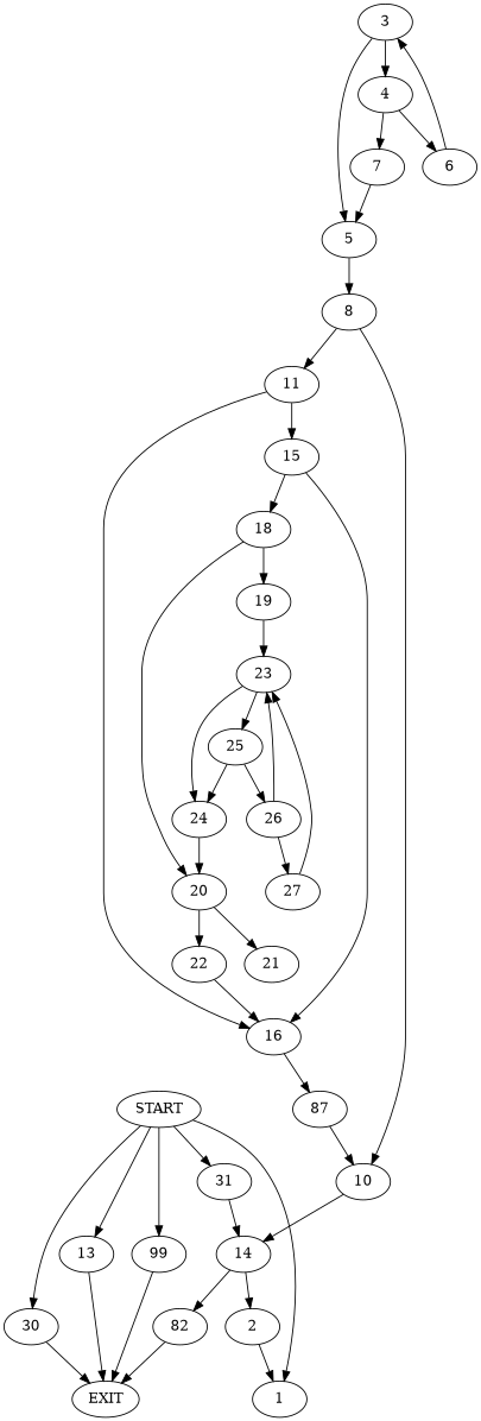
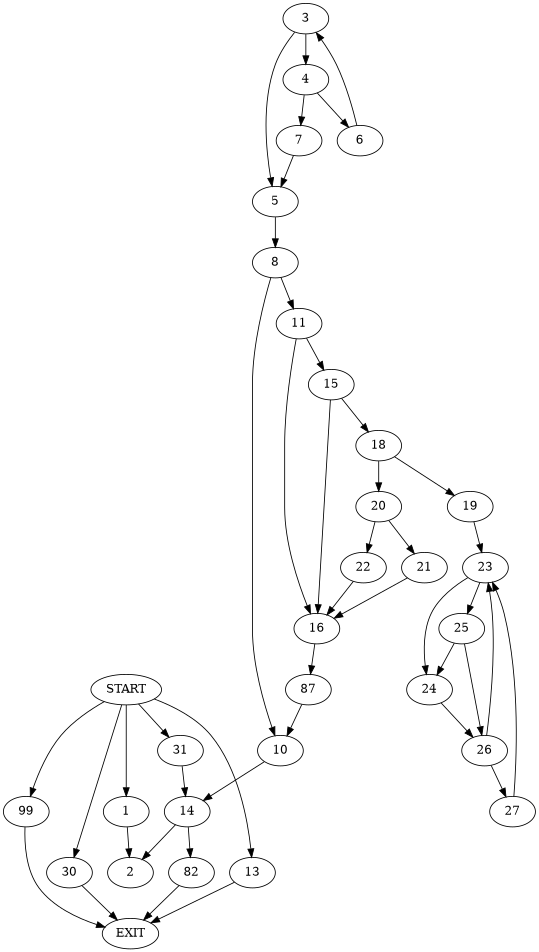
  digraph {
    n1 [label=START]
    1
    13
    n4 [label=99]
    30
    31
    2
    n8 [label=EXIT]
    14
    3
    4
    5
    6
    7
    8
    10
    11
    15
    16
    n20 [label=82]
    18
    n22 [label=87]
    19
    20
    23
    21
    22
    24
    25
    26
    27
    n1 -> 1
    n1 -> 13
    n1 -> n4
    n1 -> 30
    n1 -> 31
-   2 -> 1
+   1 -> 2
    13 -> n8
    n4 -> n8
    30 -> n8
    31 -> 14
    14 -> 2
    14 -> n20
    3 -> 4
    3 -> 5
    4 -> 6
    4 -> 7
    5 -> 8
    6 -> 3
    7 -> 5
    8 -> 10
    8 -> 11
    10 -> 14
    11 -> 15
    11 -> 16
    15 -> 16
    15 -> 18
    16 -> n22
    n20 -> n8
    18 -> 19
    18 -> 20
    n22 -> 10
    19 -> 23
    20 -> 21
    20 -> 22
    23 -> 24
    23 -> 25
+   21 -> 16
    22 -> 16
-   24 -> 20
+   24 -> 26
    25 -> 24
    25 -> 26
    26 -> 23
    26 -> 27
    27 -> 23
  }
